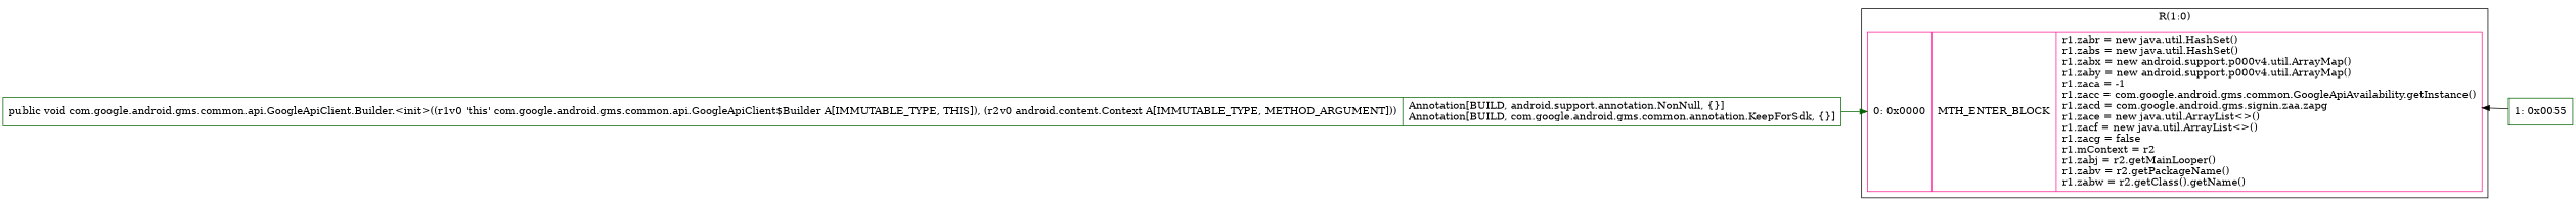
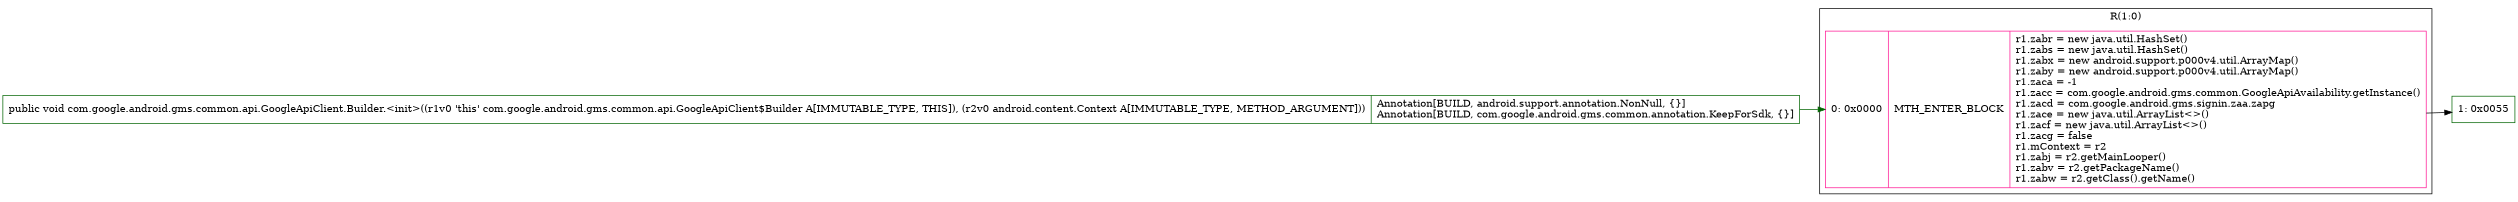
  digraph {
    rankdir=LR
    node [color=darkgreen shape=record]
    n1 [color=deeppink label="{0\:\ 0x0000|MTH_ENTER_BLOCK\l|r1.zabr = new java.util.HashSet()\lr1.zabs = new java.util.HashSet()\lr1.zabx = new android.support.p000v4.util.ArrayMap()\lr1.zaby = new android.support.p000v4.util.ArrayMap()\lr1.zaca = \-1\lr1.zacc = com.google.android.gms.common.GoogleApiAvailability.getInstance()\lr1.zacd = com.google.android.gms.signin.zaa.zapg\lr1.zace = new java.util.ArrayList\<\>()\lr1.zacf = new java.util.ArrayList\<\>()\lr1.zacg = false\lr1.mContext = r2\lr1.zabj = r2.getMainLooper()\lr1.zabv = r2.getPackageName()\lr1.zabw = r2.getClass().getName()\l}"]
    n2 [label="{1\:\ 0x0055}"]
    n3 [label="{public void com.google.android.gms.common.api.GoogleApiClient.Builder.\<init\>((r1v0 'this' com.google.android.gms.common.api.GoogleApiClient$Builder A[IMMUTABLE_TYPE, THIS]), (r2v0 android.content.Context A[IMMUTABLE_TYPE, METHOD_ARGUMENT]))  | Annotation[BUILD, android.support.annotation.NonNull, \{\}]\lAnnotation[BUILD, com.google.android.gms.common.annotation.KeepForSdk, \{\}]\l}"]
    subgraph cluster_1 {
      label="R(1:0)"
      n1
    }
-   n2 -> n1 [color=black]
+   n1 -> n2 [color=black]
    n3 -> n1 [color=darkgreen]
  }
